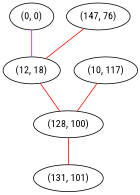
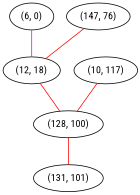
  graph {
    fontname="Roboto Condensed"
    node [fontname="Roboto Condensed"]
    edge [color=red fontname="Roboto Condensed" weight=1]
-   "(0, 0)"
+   "(0, 0)" [label="(6, 0)"]
    "(12, 18)"
    n3 [label="(128, 100)"]
    n4 [label="(147, 76)"]
    "(131, 101)"
    "(10, 117)"
    "(0, 0)" -- "(12, 18)" [color=purple weight=4]
    "(12, 18)" -- n3
    n3 -- "(131, 101)"
    n4 -- "(12, 18)"
    "(10, 117)" -- n3
  }
